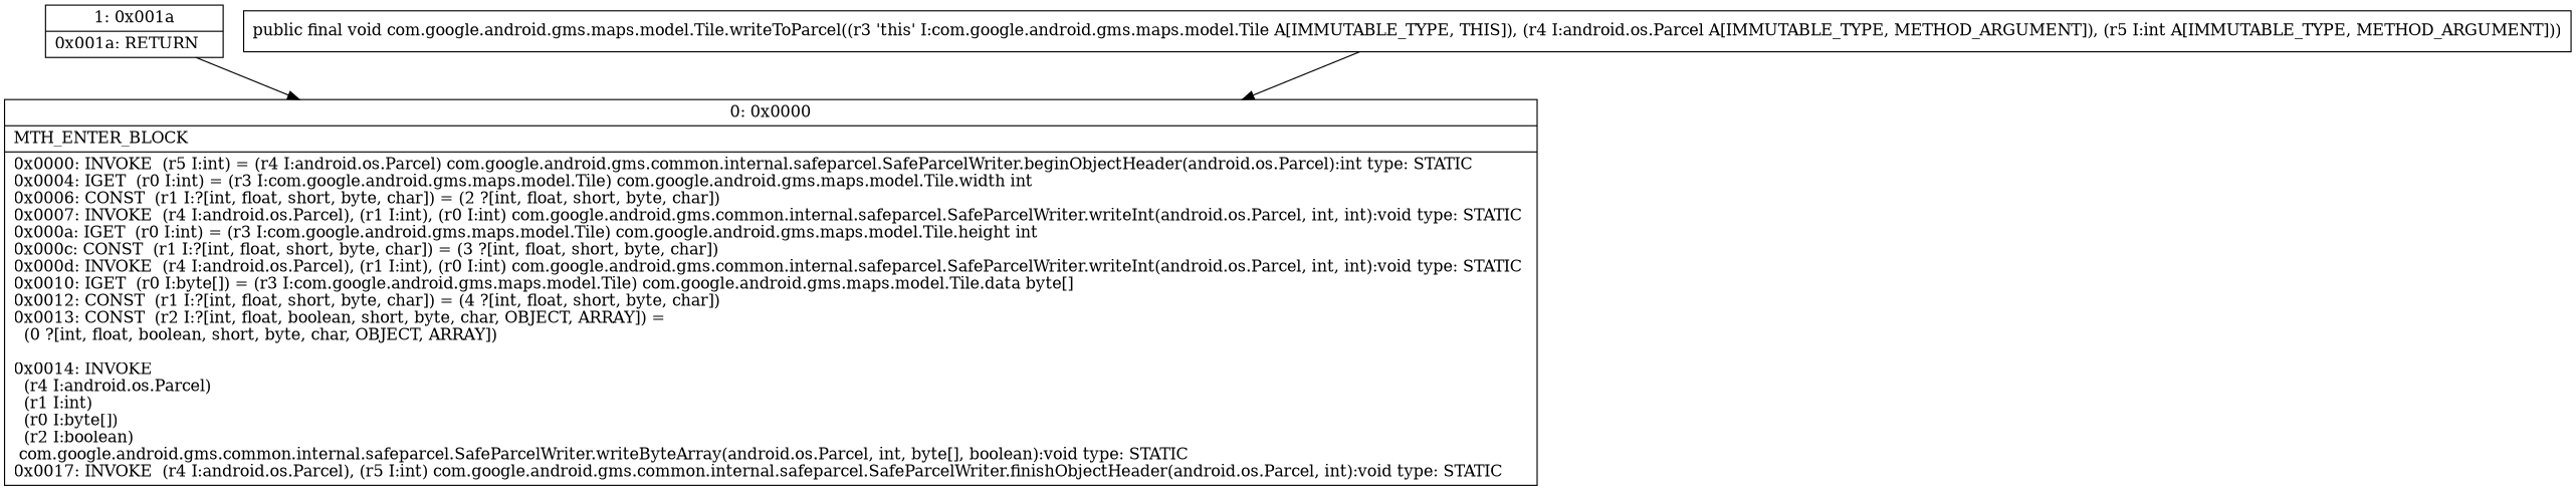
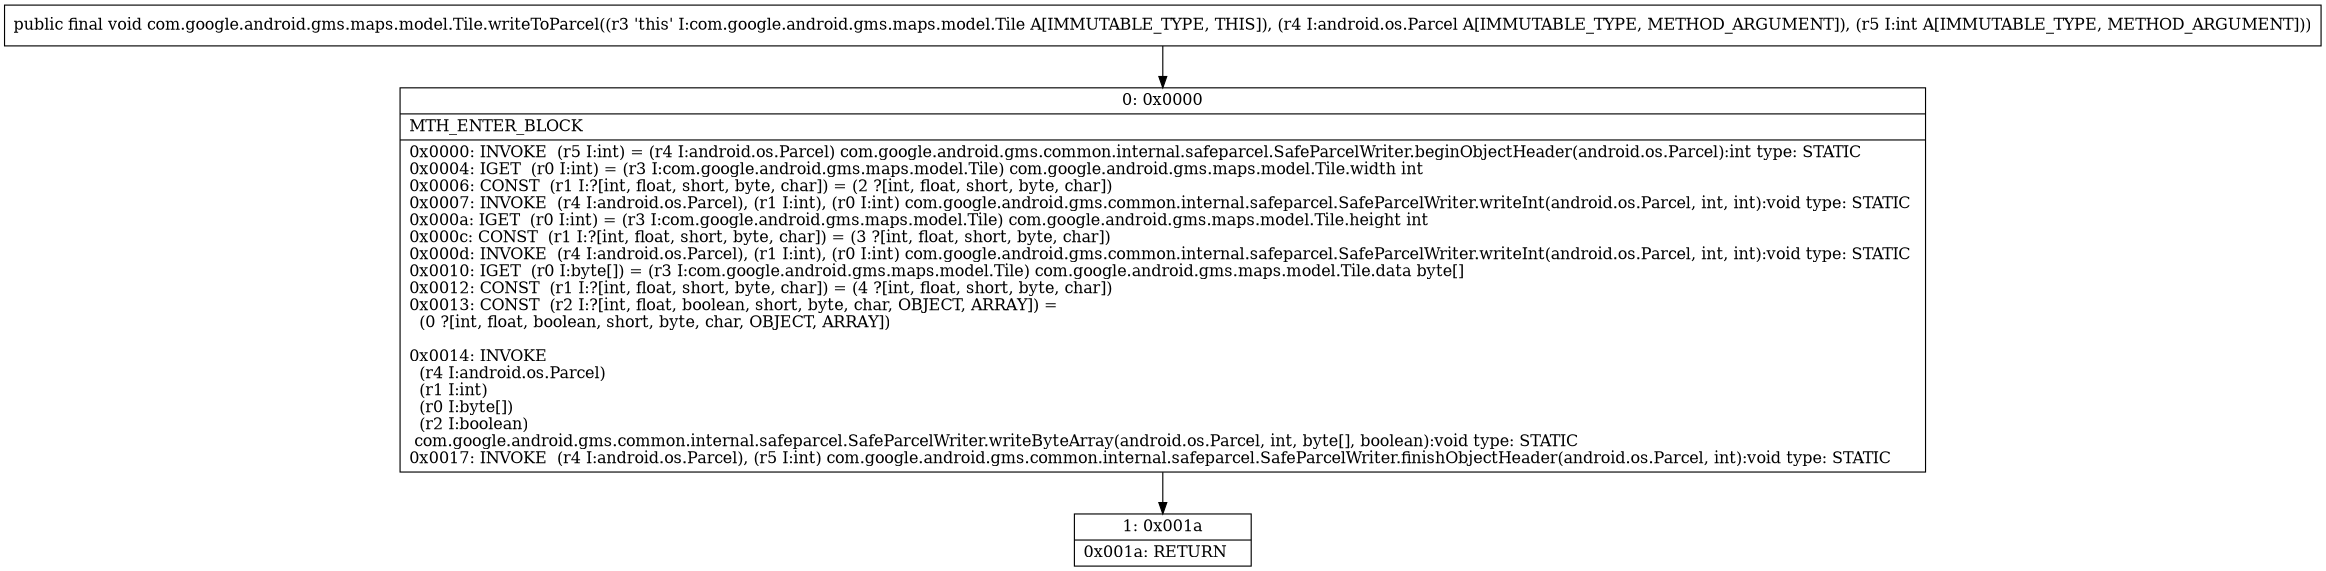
  digraph {
    node [shape=record]
    n1 [label="{0\:\ 0x0000|MTH_ENTER_BLOCK\l|0x0000: INVOKE  (r5 I:int) = (r4 I:android.os.Parcel) com.google.android.gms.common.internal.safeparcel.SafeParcelWriter.beginObjectHeader(android.os.Parcel):int type: STATIC \l0x0004: IGET  (r0 I:int) = (r3 I:com.google.android.gms.maps.model.Tile) com.google.android.gms.maps.model.Tile.width int \l0x0006: CONST  (r1 I:?[int, float, short, byte, char]) = (2 ?[int, float, short, byte, char]) \l0x0007: INVOKE  (r4 I:android.os.Parcel), (r1 I:int), (r0 I:int) com.google.android.gms.common.internal.safeparcel.SafeParcelWriter.writeInt(android.os.Parcel, int, int):void type: STATIC \l0x000a: IGET  (r0 I:int) = (r3 I:com.google.android.gms.maps.model.Tile) com.google.android.gms.maps.model.Tile.height int \l0x000c: CONST  (r1 I:?[int, float, short, byte, char]) = (3 ?[int, float, short, byte, char]) \l0x000d: INVOKE  (r4 I:android.os.Parcel), (r1 I:int), (r0 I:int) com.google.android.gms.common.internal.safeparcel.SafeParcelWriter.writeInt(android.os.Parcel, int, int):void type: STATIC \l0x0010: IGET  (r0 I:byte[]) = (r3 I:com.google.android.gms.maps.model.Tile) com.google.android.gms.maps.model.Tile.data byte[] \l0x0012: CONST  (r1 I:?[int, float, short, byte, char]) = (4 ?[int, float, short, byte, char]) \l0x0013: CONST  (r2 I:?[int, float, boolean, short, byte, char, OBJECT, ARRAY]) = \l  (0 ?[int, float, boolean, short, byte, char, OBJECT, ARRAY])\l \l0x0014: INVOKE  \l  (r4 I:android.os.Parcel)\l  (r1 I:int)\l  (r0 I:byte[])\l  (r2 I:boolean)\l com.google.android.gms.common.internal.safeparcel.SafeParcelWriter.writeByteArray(android.os.Parcel, int, byte[], boolean):void type: STATIC \l0x0017: INVOKE  (r4 I:android.os.Parcel), (r5 I:int) com.google.android.gms.common.internal.safeparcel.SafeParcelWriter.finishObjectHeader(android.os.Parcel, int):void type: STATIC \l}"]
    n2 [label="{1\:\ 0x001a|0x001a: RETURN   \l}"]
    n3 [label="{public final void com.google.android.gms.maps.model.Tile.writeToParcel((r3 'this' I:com.google.android.gms.maps.model.Tile A[IMMUTABLE_TYPE, THIS]), (r4 I:android.os.Parcel A[IMMUTABLE_TYPE, METHOD_ARGUMENT]), (r5 I:int A[IMMUTABLE_TYPE, METHOD_ARGUMENT])) }"]
-   n2 -> n1
+   n1 -> n2
    n3 -> n1
  }
